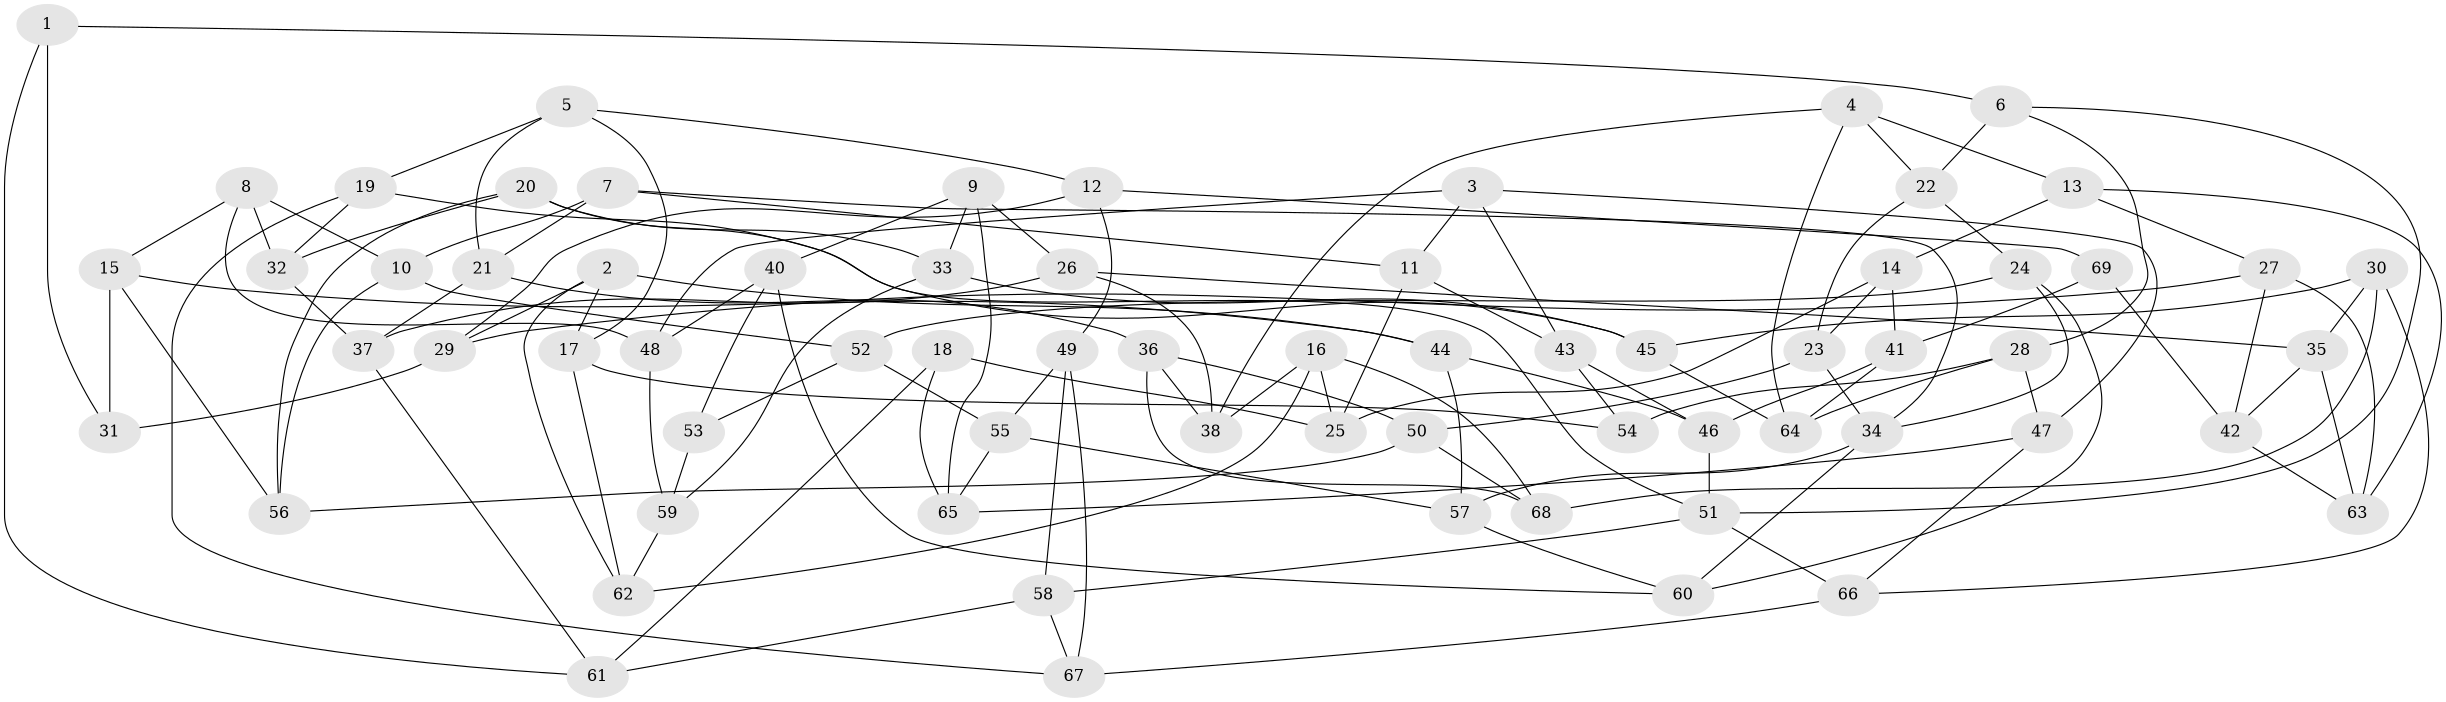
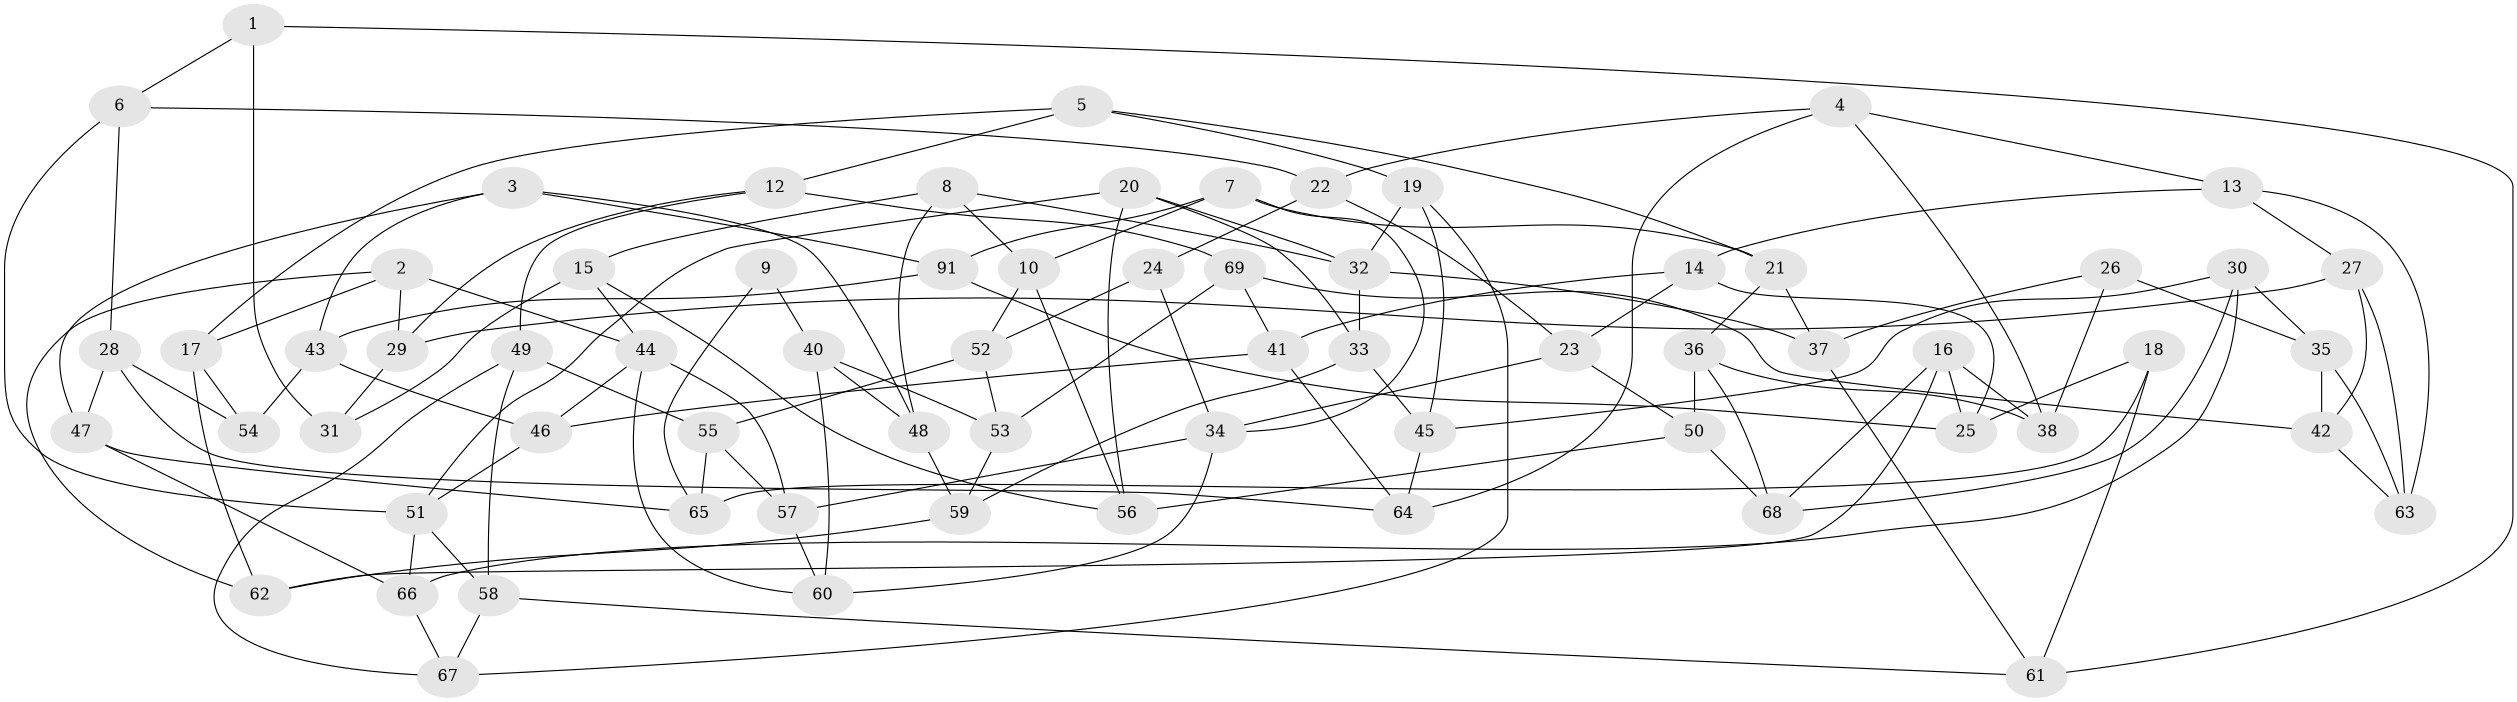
  graph {
    node [color=gray90 style=filled]
    1
    6
    31
    61
    22
    28
    51
    18
    65
    25
    2
    17
    29
    44
    62
    54
    57
    46
    3
-   11
+   11 [label=91]
    43
    47
    48
    66
    59
    4
    13
    38
    64
    14
    27
    63
    23
    24
    5
    12
    19
    21
    n39 [label=69]
    49
    32
    45
    67
    36
    37
    58
    7
    10
    34
    52
    56
    60
    8
    15
    9
    26
    33
    40
    35
    53
    55
    41
    42
    50
    16
    68
    20
    30
    1 -- 6
    1 -- 31
    1 -- 61
    6 -- 22
    6 -- 28
    6 -- 51
    22 -- 23
    22 -- 24
    28 -- 54
    28 -- 47
    28 -- 64
    51 -- 66
    51 -- 58
    18 -- 61
    18 -- 65
    18 -- 25
    2 -- 17
    2 -- 29
    2 -- 44
    2 -- 62
    17 -- 62
    17 -- 54
    29 -- 31
    44 -- 57
    44 -- 46
    57 -- 60
    46 -- 51
    3 -- 11
    3 -- 43
    3 -- 47
    3 -- 48
    11 -- 25
    11 -- 43
    43 -- 54
    43 -- 46
    47 -- 65
    47 -- 66
    48 -- 59
    66 -- 67
    59 -- 62
    4 -- 22
    4 -- 13
    4 -- 38
    4 -- 64
    13 -- 14
    13 -- 27
    13 -- 63
    14 -- 25
    14 -- 23
    14 -- 41
    27 -- 29
    27 -- 63
    27 -- 42
    23 -- 34
    23 -- 50
    24 -- 34
    24 -- 52
-   24 -- 60
+   44 -- 60
    5 -- 17
    5 -- 12
    5 -- 19
    5 -- 21
    12 -- 29
    12 -- n39
    12 -- 49
    19 -- 32
    19 -- 45
    19 -- 67
    21 -- 36
    21 -- 37
+   n39 -- 53
    n39 -- 41
    n39 -- 42
    49 -- 67
    49 -- 58
    49 -- 55
    32 -- 37
    45 -- 64
    36 -- 38
    36 -- 50
    36 -- 68
    37 -- 61
    58 -- 61
    58 -- 67
    7 -- 11
    7 -- 21
    7 -- 10
    7 -- 34
    10 -- 52
    10 -- 56
    34 -- 57
    34 -- 60
    52 -- 53
    52 -- 55
    8 -- 48
    8 -- 32
    8 -- 10
    8 -- 15
    15 -- 31
    15 -- 44
    15 -- 56
    9 -- 65
-   9 -- 26
-   9 -- 33
+   32 -- 33
    9 -- 40
    26 -- 38
    26 -- 37
    26 -- 35
    33 -- 59
    33 -- 45
    40 -- 48
    40 -- 60
    40 -- 53
    35 -- 63
    35 -- 42
    53 -- 59
    55 -- 65
    55 -- 57
    41 -- 46
    41 -- 64
    42 -- 63
    50 -- 56
    50 -- 68
    16 -- 25
    16 -- 62
    16 -- 38
    16 -- 68
    20 -- 51
    20 -- 32
    20 -- 56
    20 -- 33
    30 -- 66
    30 -- 45
    30 -- 35
    30 -- 68
  }
